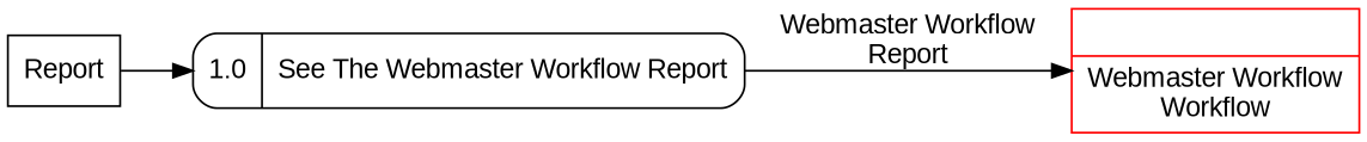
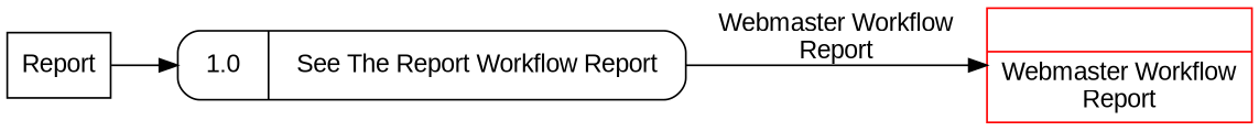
  digraph {
    fontname="Liberation Sans"
    rankdir=LR
    node [fontname="Liberation Sans"]
    edge [fontname="Liberation Sans"]
-   n1 [color=red label="<f0>  |<f1> Webmaster Workflow\nWorkflow " shape=record]
+   n1 [color=red label="<f0>  |<f1> Webmaster Workflow\nReport " shape=record]
    n2 [label=Report shape=box]
-   n3 [label="{<f0> 1.0|<f1> See The Webmaster Workflow Report }" shape=Mrecord]
+   n3 [label="{<f0> 1.0|<f1> See The Report Workflow Report }" shape=Mrecord]
    n2 -> n3
    n3 -> n1 [label="Webmaster Workflow\nReport"]
  }
